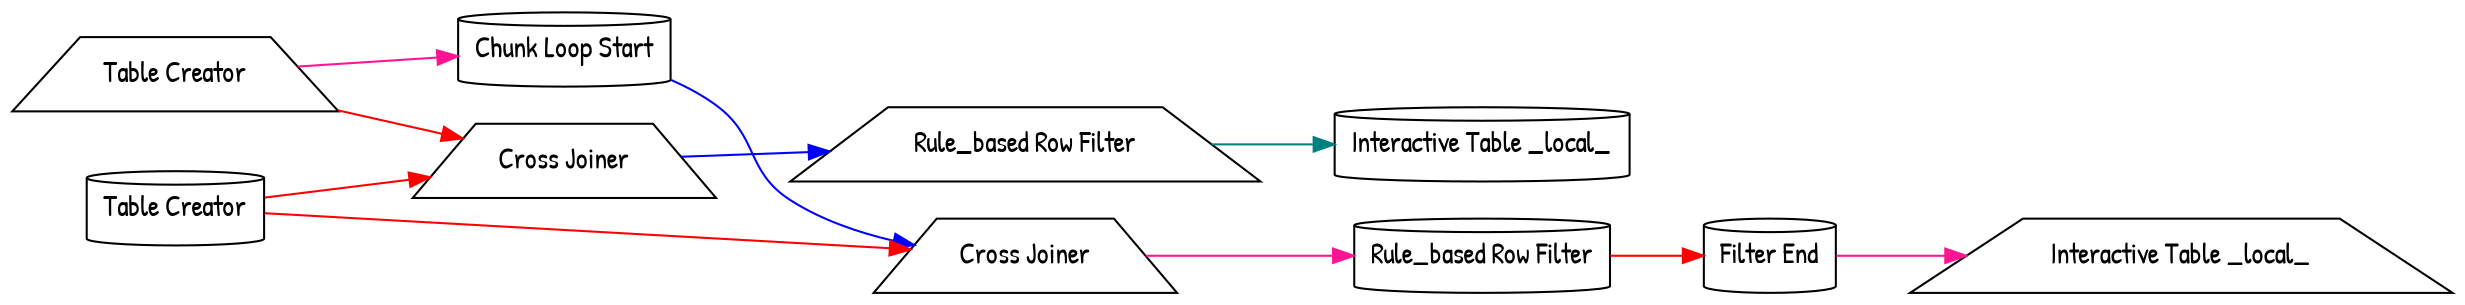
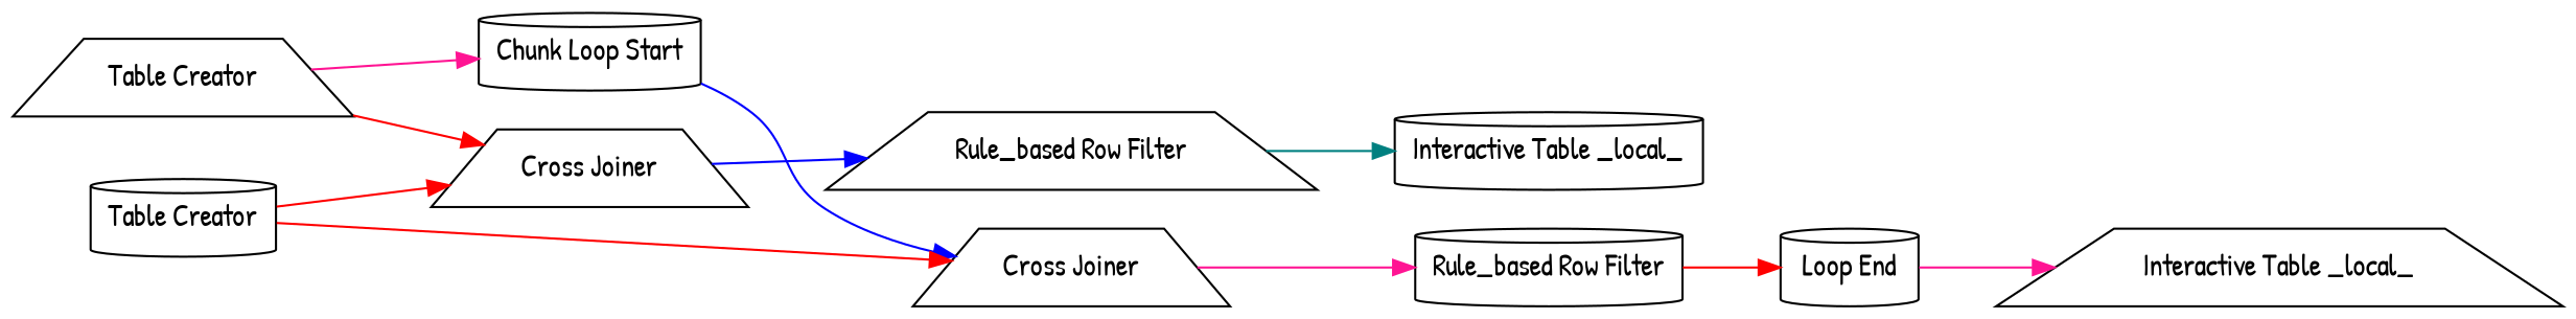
  digraph {
    rankdir=LR
    fontname="Patrick Hand"
    node [shape=trapezium fontname="Patrick Hand"]
    edge [color=red fontname="Patrick Hand"]
    n1 [label="Table Creator"]
    n2 [label="Cross Joiner"]
    n3 [label="Chunk Loop Start" shape=cylinder]
    n4 [label="Table Creator" shape=cylinder]
    n5 [label="Cross Joiner"]
    n6 [label="Rule_based Row Filter"]
    n7 [label="Interactive Table _local_" shape=cylinder]
-   n8 [label="Filter End" shape=cylinder]
+   n8 [label="Loop End" shape=cylinder]
    n9 [label="Interactive Table _local_"]
    n10 [label="Rule_based Row Filter" shape=cylinder]
    n1 -> n2
    n1 -> n3 [color=deeppink]
    n2 -> n6 [color=blue]
    n3 -> n5 [color=blue]
    n4 -> n2
    n4 -> n5
    n5 -> n10 [color=deeppink]
    n6 -> n7 [color=teal]
    n8 -> n9 [color=deeppink]
    n10 -> n8
  }
